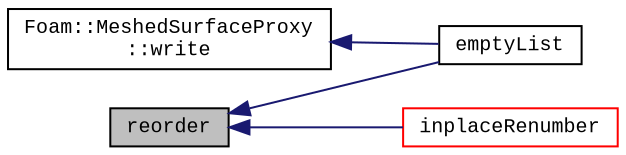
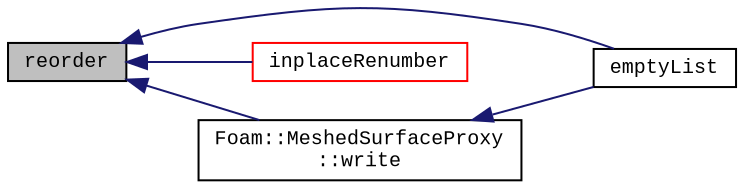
  digraph {
    fontname="Liberation Mono"
    rankdir=LR
    node [color=black fontname="Liberation Mono" fontsize=10 shape=record]
    edge [color=midnightblue dir=back fontname="Liberation Mono" fontsize=10 labelfontname=Helvetica labelfontsize=10 style=solid]
    n1 [fillcolor=grey75 fontcolor=black height=0.2 label=reorder style=filled width=0.4]
    n2 [height=0.2 label=emptyList width=0.4]
    n3 [color=red height=0.2 label=inplaceRenumber width=0.4]
    n4 [height=0.2 label="Foam::MeshedSurfaceProxy\l::write" width=0.4]
    n1 -> n2
    n1 -> n3
+   n1 -> n4
    n4 -> n2
  }
